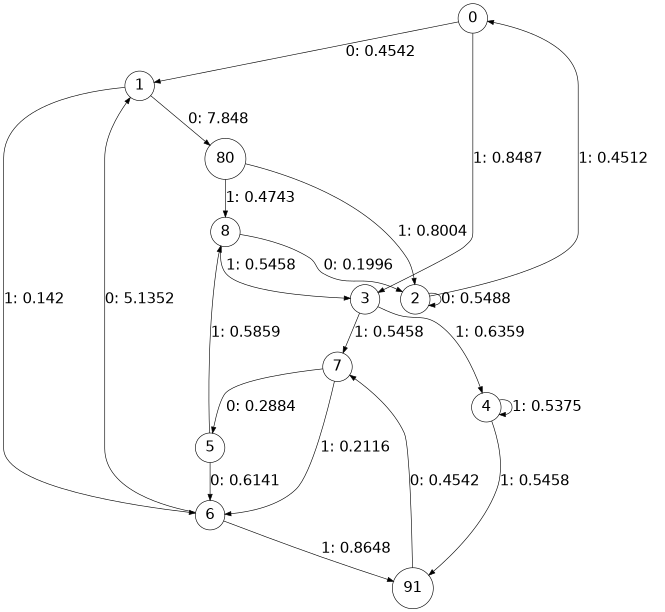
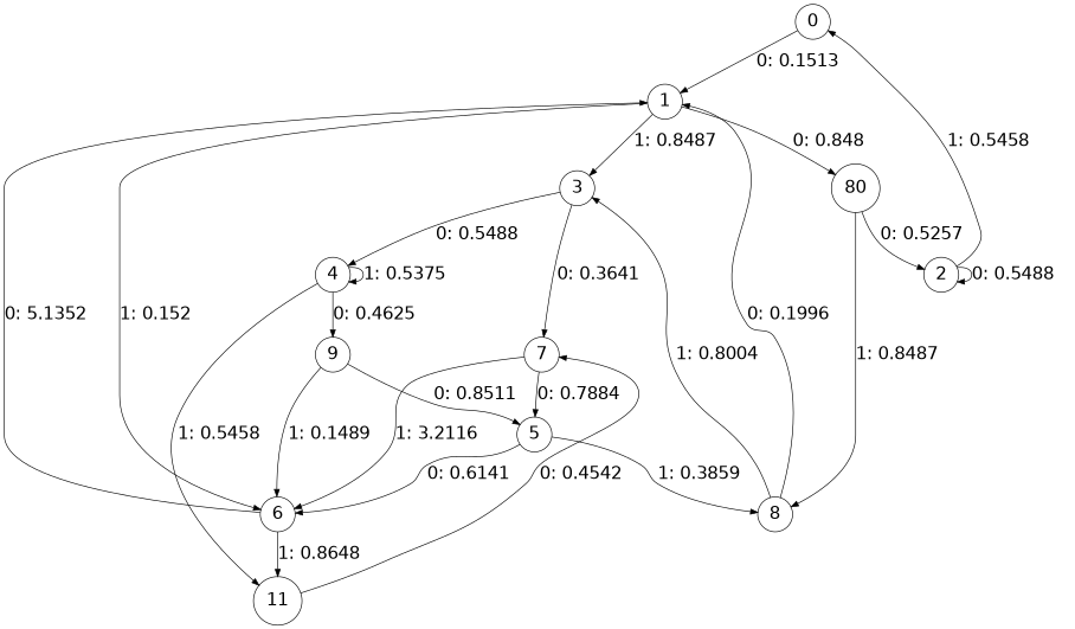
  digraph {
    fontname="DejaVu Sans"
    node [fontname="DejaVu Sans" fontsize=24 shape=circle]
    edge [fontname="DejaVu Sans" fontsize=24]
    0
    1
    3
    n4 [label=80]
    6
    7
    4
    2
    8
-   11 [label=91]
+   11
    5
-   0 -> 1 [label="0: 0.4542   "]
-   0 -> 3 [label="1: 0.8487   "]
-   1 -> n4 [label="0: 7.848    "]
-   1 -> 6 [label="1: 0.142    "]
-   3 -> 7 [label="1: 0.5458   "]
-   3 -> 4 [label="1: 0.6359   "]
-   n4 -> 2 [label="1: 0.8004   "]
-   n4 -> 8 [label="1: 0.4743   "]
+   9
+   0 -> 1 [label="0: 0.1513   "]
+   1 -> 3 [label="1: 0.8487   "]
+   1 -> n4 [label="0: 0.848    "]
+   1 -> 6 [label="1: 0.152    "]
+   3 -> 7 [label="0: 0.3641   "]
+   3 -> 4 [label="0: 0.5488   "]
+   n4 -> 2 [label="0: 0.5257   "]
+   n4 -> 8 [label="1: 0.8487   "]
    6 -> 1 [label="0: 5.1352   "]
    6 -> 11 [label="1: 0.8648   "]
-   7 -> 6 [label="1: 0.2116   "]
-   7 -> 5 [label="0: 0.2884   "]
+   7 -> 6 [label="1: 3.2116   "]
+   7 -> 5 [label="0: 0.7884   "]
    4 -> 4 [label="1: 0.5375   "]
    4 -> 11 [label="1: 0.5458   "]
-   2 -> 0 [label="1: 0.4512   "]
+   4 -> 9 [label="0: 0.4625   "]
+   2 -> 0 [label="1: 0.5458   "]
    2 -> 2 [label="0: 0.5488   "]
-   8 -> 2 [label="0: 0.1996   "]
-   8 -> 3 [label="1: 0.5458   "]
+   8 -> 1 [label="0: 0.1996   "]
+   8 -> 3 [label="1: 0.8004   "]
    11 -> 7 [label="0: 0.4542   "]
    5 -> 6 [label="0: 0.6141   "]
-   5 -> 8 [label="1: 0.5859   "]
+   5 -> 8 [label="1: 0.3859   "]
+   9 -> 6 [label="1: 0.1489   "]
+   9 -> 5 [label="0: 0.8511   "]
  }
